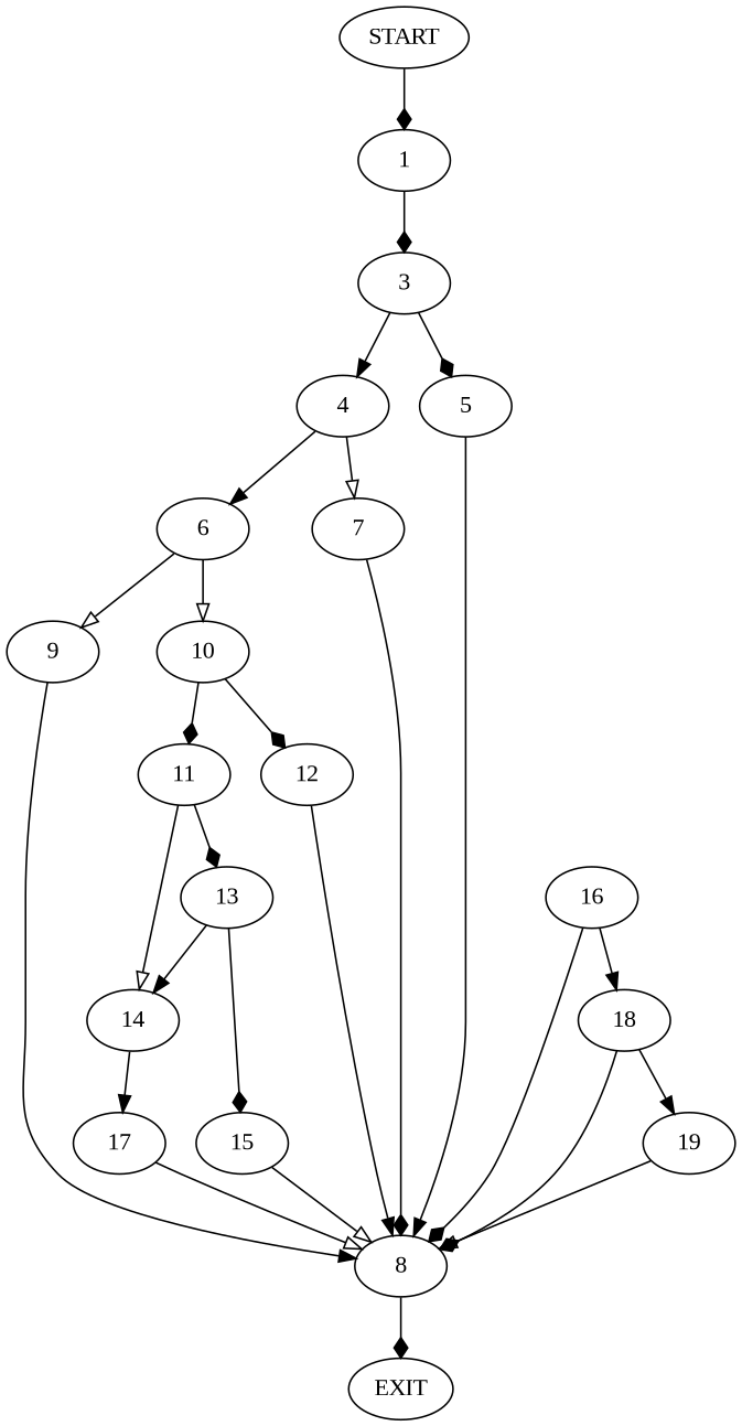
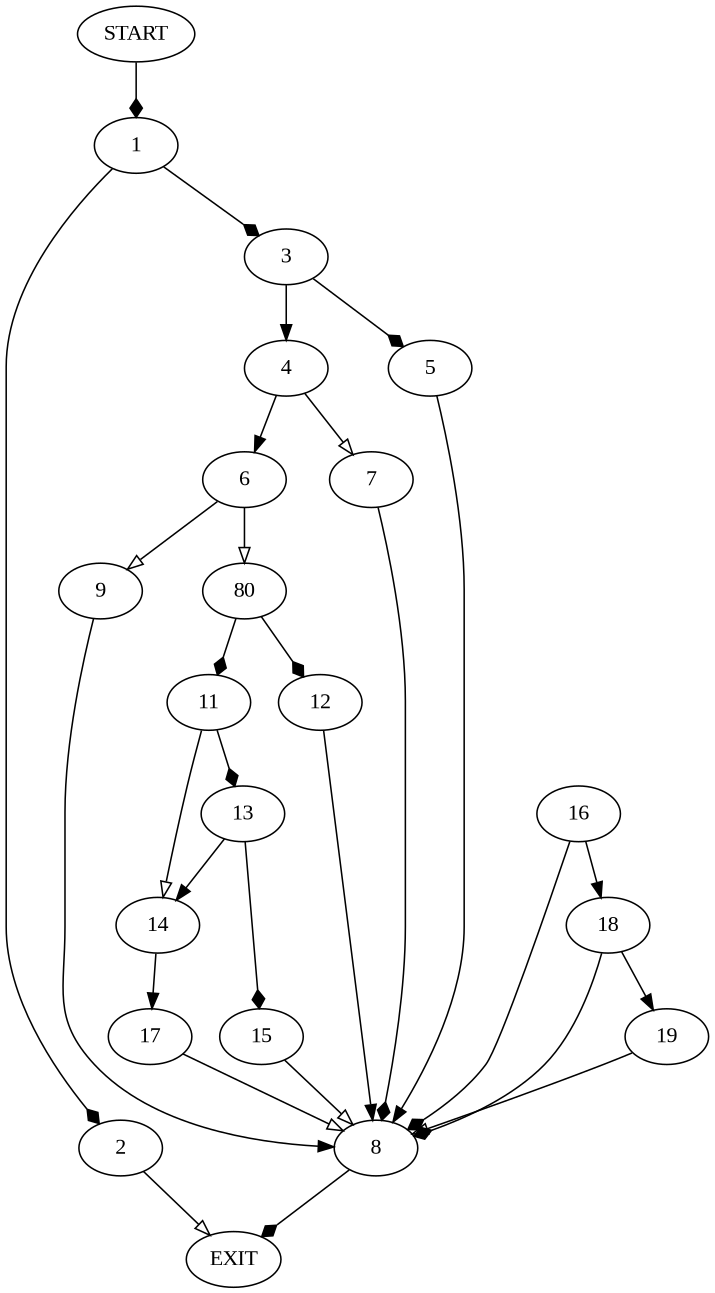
  digraph {
    fontname="Liberation Serif"
    node [fontname="Liberation Serif"]
    edge [arrowhead=diamond fontname="Liberation Serif"]
    n1 [label=START]
    1
+   2
    3
    n5 [label=EXIT]
    4
    5
    6
    7
    8
    9
-   10
+   10 [label=80]
    11
    12
    13
    14
    15
    17
    16
    18
    19
    n1 -> 1
+   1 -> 2
    1 -> 3
+   2 -> n5 [arrowhead=onormal]
    3 -> 4 [arrowhead=normal]
    3 -> 5
    4 -> 6 [arrowhead=normal]
    4 -> 7 [arrowhead=onormal]
    5 -> 8 [arrowhead=normal]
    6 -> 9 [arrowhead=onormal]
    6 -> 10 [arrowhead=onormal]
    7 -> 8
    8 -> n5
    9 -> 8 [arrowhead=normal]
    10 -> 11
    10 -> 12
    11 -> 13
    11 -> 14 [arrowhead=onormal]
    12 -> 8 [arrowhead=normal]
    13 -> 14 [arrowhead=normal]
    13 -> 15
    14 -> 17 [arrowhead=normal]
    15 -> 8 [arrowhead=onormal]
    17 -> 8 [arrowhead=onormal]
    16 -> 8
    16 -> 18 [arrowhead=normal]
    18 -> 8
    18 -> 19 [arrowhead=normal]
    19 -> 8 [arrowhead=onormal]
  }
